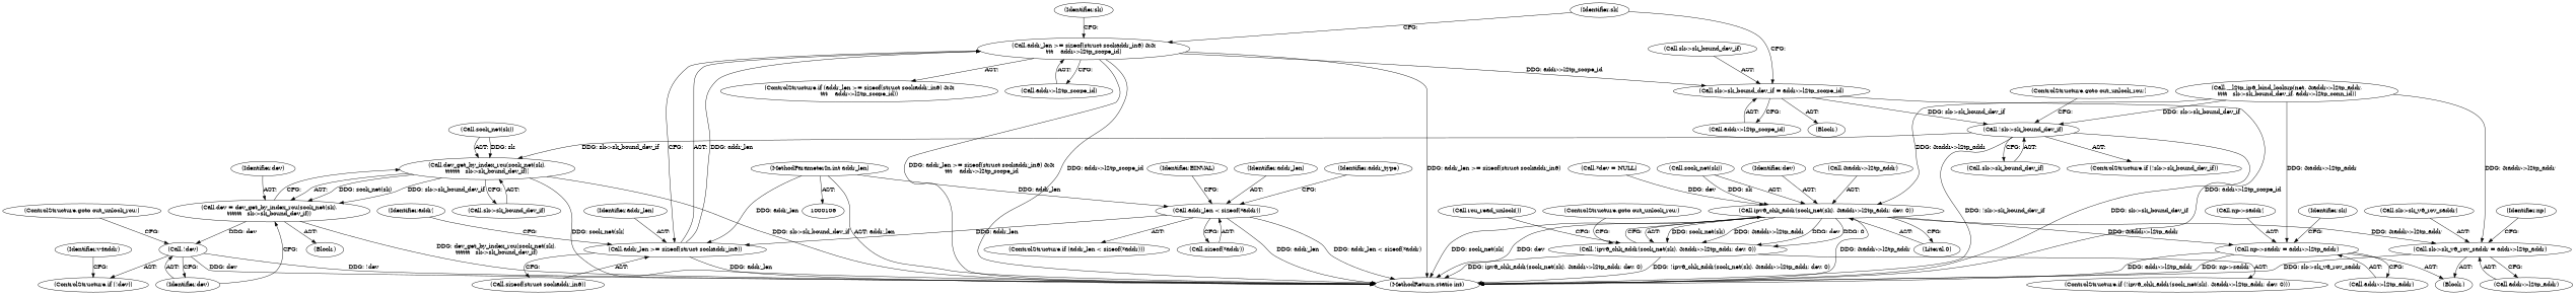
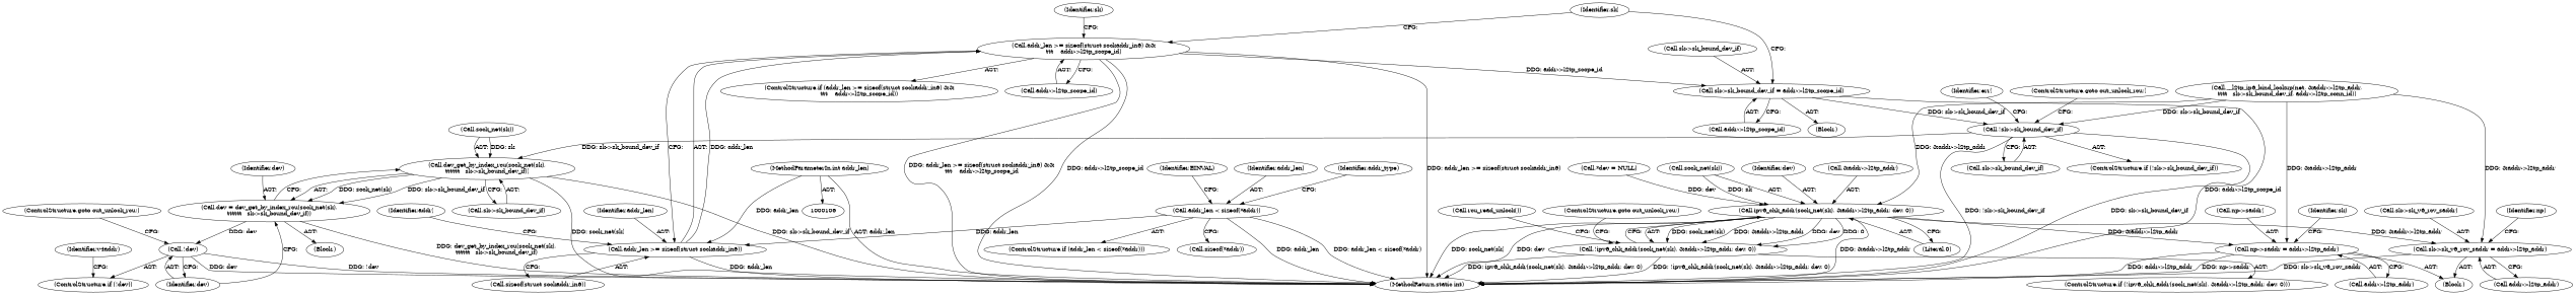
  digraph {
    n1 [label="(Call,sk->sk_bound_dev_if = addr->l2tp_scope_id)"]
    n2 [label="(Call,!sk->sk_bound_dev_if)"]
    n3 [label="(Block,)"]
    n4 [label="(Call,addr->l2tp_scope_id)"]
    n5 [label="(MethodReturn,static int)"]
    n6 [label="(Call,dev_get_by_index_rcu(sock_net(sk),\n\t\t\t\t\t\t   sk->sk_bound_dev_if))"]
    n7 [label="(Call,sk->sk_bound_dev_if)"]
    n8 [label="(ControlStructure,if (!sk->sk_bound_dev_if))"]
    n9 [label="(Call,addr_len >= sizeof(struct sockaddr_in6) &&\n\t\t\t    addr->l2tp_scope_id)"]
    n10 [label="(Call,addr_len >= sizeof(struct sockaddr_in6))"]
    n11 [label="(ControlStructure,if (addr_len >= sizeof(struct sockaddr_in6) &&\n\t\t\t    addr->l2tp_scope_id))"]
    n12 [label="(Call,addr->l2tp_scope_id)"]
    n13 [label="(Call,sizeof(struct sockaddr_in6))"]
    n14 [label="(Call,addr_len < sizeof(*addr))"]
    n15 [label="(Call,sizeof(*addr))"]
    n16 [label="(ControlStructure,if (addr_len < sizeof(*addr)))"]
    n17 [label="(MethodParameterIn,int addr_len)"]
    1000106
    n19 [label="(Call,dev = dev_get_by_index_rcu(sock_net(sk),\n\t\t\t\t\t\t   sk->sk_bound_dev_if))"]
    n20 [label="(Call,sk->sk_bound_dev_if)"]
    n21 [label="(Call,!dev)"]
    n22 [label="(Block,)"]
    n23 [label="(Identifier,dev)"]
    n24 [label="(ControlStructure,if (!dev))"]
    n25 [label="(Call,ipv6_chk_addr(sock_net(sk), &addr->l2tp_addr, dev, 0))"]
    n26 [label="(Call,!ipv6_chk_addr(sock_net(sk), &addr->l2tp_addr, dev, 0))"]
    n27 [label="(Call,sk->sk_v6_rcv_saddr = addr->l2tp_addr)"]
    n28 [label="(Call,np->saddr = addr->l2tp_addr)"]
    n29 [label="(Literal,0)"]
    n30 [label="(ControlStructure,if (!ipv6_chk_addr(sock_net(sk), &addr->l2tp_addr, dev, 0)))"]
    n31 [label="(Block,)"]
    n32 [label="(Call,addr->l2tp_addr)"]
    n33 [label="(Call,addr->l2tp_addr)"]
    n34 [label="(Call,sk->sk_bound_dev_if)"]
    n35 [label="(Identifier,addr_type)"]
+   n36 [label="(Identifier,err)"]
    n37 [label="(Identifier,sk)"]
    n38 [label="(Identifier,addr)"]
    n39 [label="(ControlStructure,goto out_unlock_rcu;)"]
    n40 [label="(Call,sock_net(sk))"]
    n41 [label="(Identifier,EINVAL)"]
    n42 [label="(Call,*dev = NULL)"]
    n43 [label="(Identifier,np)"]
    n44 [label="(Call,sock_net(sk))"]
    n45 [label="(ControlStructure,goto out_unlock_rcu;)"]
    n46 [label="(Call,np->saddr)"]
    n47 [label="(Identifier,v4addr)"]
    n48 [label="(Call,__l2tp_ip6_bind_lookup(net, &addr->l2tp_addr,\n\t\t\t\t   sk->sk_bound_dev_if, addr->l2tp_conn_id))"]
    n49 [label="(Identifier,dev)"]
    n50 [label="(Identifier,addr_len)"]
    n51 [label="(ControlStructure,goto out_unlock_rcu;)"]
    n52 [label="(Identifier,addr_len)"]
    n53 [label="(Identifier,dev)"]
    n54 [label="(Call,sk->sk_v6_rcv_saddr)"]
    n55 [label="(Identifier,sk)"]
    n56 [label="(Call,&addr->l2tp_addr)"]
    n57 [label="(Identifier,sk)"]
    n58 [label="(Call,rcu_read_unlock())"]
    n1 -> n2 [label="DDG: sk->sk_bound_dev_if"]
    n1 -> n3 [label="AST: "]
    n1 -> n4 [label="CFG: "]
    n1 -> n5 [label="DDG: addr->l2tp_scope_id"]
    n2 -> n5 [label="DDG: !sk->sk_bound_dev_if"]
    n2 -> n5 [label="DDG: sk->sk_bound_dev_if"]
    n2 -> n6 [label="DDG: sk->sk_bound_dev_if"]
    n2 -> n7 [label="CFG: "]
    n2 -> n8 [label="AST: "]
    n4 -> n1 [label="AST: "]
    n6 -> n5 [label="DDG: sock_net(sk)"]
    n6 -> n5 [label="DDG: sk->sk_bound_dev_if"]
    n6 -> n19 [label="AST: "]
    n6 -> n19 [label="DDG: sock_net(sk)"]
    n6 -> n19 [label="DDG: sk->sk_bound_dev_if"]
    n6 -> n20 [label="CFG: "]
    n7 -> n2 [label="AST: "]
    n9 -> n1 [label="DDG: addr->l2tp_scope_id"]
    n9 -> n5 [label="DDG: addr_len >= sizeof(struct sockaddr_in6)"]
    n9 -> n5 [label="DDG: addr_len >= sizeof(struct sockaddr_in6) &&\n\t\t\t    addr->l2tp_scope_id"]
    n9 -> n5 [label="DDG: addr->l2tp_scope_id"]
    n9 -> n10 [label="CFG: "]
    n9 -> n11 [label="AST: "]
    n9 -> n12 [label="CFG: "]
    n10 -> n5 [label="DDG: addr_len"]
    n10 -> n9 [label="AST: "]
    n10 -> n9 [label="DDG: addr_len"]
    n10 -> n13 [label="CFG: "]
    n12 -> n9 [label="AST: "]
    n13 -> n10 [label="AST: "]
    n14 -> n5 [label="DDG: addr_len"]
    n14 -> n5 [label="DDG: addr_len < sizeof(*addr)"]
    n14 -> n10 [label="DDG: addr_len"]
    n14 -> n15 [label="CFG: "]
    n14 -> n16 [label="AST: "]
-   n15 -> n14 [label="AST: "]
    n17 -> n5 [label="AST: addr_len"]
    n17 -> n10 [label="DDG: addr_len"]
-   n17 -> n14 [label="DDG: addr_len"]
    n17 -> 1000106 [label="AST: "]
    n19 -> n5 [label="DDG: dev_get_by_index_rcu(sock_net(sk),\n\t\t\t\t\t\t   sk->sk_bound_dev_if)"]
    n19 -> n6 [label="CFG: "]
    n19 -> n21 [label="DDG: dev"]
    n19 -> n22 [label="AST: "]
    n20 -> n6 [label="AST: "]
    n21 -> n5 [label="DDG: dev"]
    n21 -> n5 [label="DDG: !dev"]
    n21 -> n23 [label="CFG: "]
    n21 -> n24 [label="AST: "]
    n23 -> n19 [label="CFG: "]
    n23 -> n21 [label="AST: "]
    n25 -> n5 [label="DDG: &addr->l2tp_addr"]
    n25 -> n5 [label="DDG: sock_net(sk)"]
    n25 -> n5 [label="DDG: dev"]
    n25 -> n26 [label="AST: "]
    n25 -> n26 [label="DDG: sock_net(sk)"]
    n25 -> n26 [label="DDG: &addr->l2tp_addr"]
    n25 -> n26 [label="DDG: dev"]
    n25 -> n26 [label="DDG: 0"]
    n25 -> n27 [label="DDG: &addr->l2tp_addr"]
    n25 -> n28 [label="DDG: &addr->l2tp_addr"]
    n25 -> n29 [label="CFG: "]
    n26 -> n5 [label="DDG: !ipv6_chk_addr(sock_net(sk), &addr->l2tp_addr, dev, 0)"]
    n26 -> n5 [label="DDG: ipv6_chk_addr(sock_net(sk), &addr->l2tp_addr, dev, 0)"]
    n26 -> n25 [label="CFG: "]
    n26 -> n30 [label="AST: "]
    n27 -> n5 [label="DDG: sk->sk_v6_rcv_saddr"]
    n27 -> n31 [label="AST: "]
    n27 -> n32 [label="CFG: "]
    n28 -> n5 [label="DDG: np->saddr"]
    n28 -> n5 [label="DDG: addr->l2tp_addr"]
    n28 -> n31 [label="AST: "]
    n28 -> n33 [label="CFG: "]
    n29 -> n25 [label="AST: "]
    n32 -> n27 [label="AST: "]
    n33 -> n28 [label="AST: "]
    n34 -> n1 [label="AST: "]
    n35 -> n14 [label="CFG: "]
+   n36 -> n2 [label="CFG: "]
    n37 -> n28 [label="CFG: "]
    n38 -> n10 [label="CFG: "]
    n39 -> n21 [label="CFG: "]
    n40 -> n6 [label="AST: "]
    n40 -> n6 [label="DDG: sk"]
    n41 -> n14 [label="CFG: "]
    n42 -> n25 [label="DDG: dev"]
    n43 -> n27 [label="CFG: "]
    n44 -> n25 [label="AST: "]
    n44 -> n25 [label="DDG: sk"]
    n45 -> n2 [label="CFG: "]
    n46 -> n28 [label="AST: "]
    n47 -> n24 [label="CFG: "]
    n48 -> n2 [label="DDG: sk->sk_bound_dev_if"]
    n48 -> n25 [label="DDG: &addr->l2tp_addr"]
    n48 -> n27 [label="DDG: &addr->l2tp_addr"]
    n48 -> n28 [label="DDG: &addr->l2tp_addr"]
    n49 -> n25 [label="AST: "]
    n50 -> n14 [label="AST: "]
    n51 -> n26 [label="CFG: "]
    n52 -> n10 [label="AST: "]
    n53 -> n19 [label="AST: "]
    n54 -> n27 [label="AST: "]
    n55 -> n9 [label="CFG: "]
    n56 -> n25 [label="AST: "]
    n57 -> n1 [label="CFG: "]
    n57 -> n9 [label="CFG: "]
    n58 -> n26 [label="CFG: "]
  }
